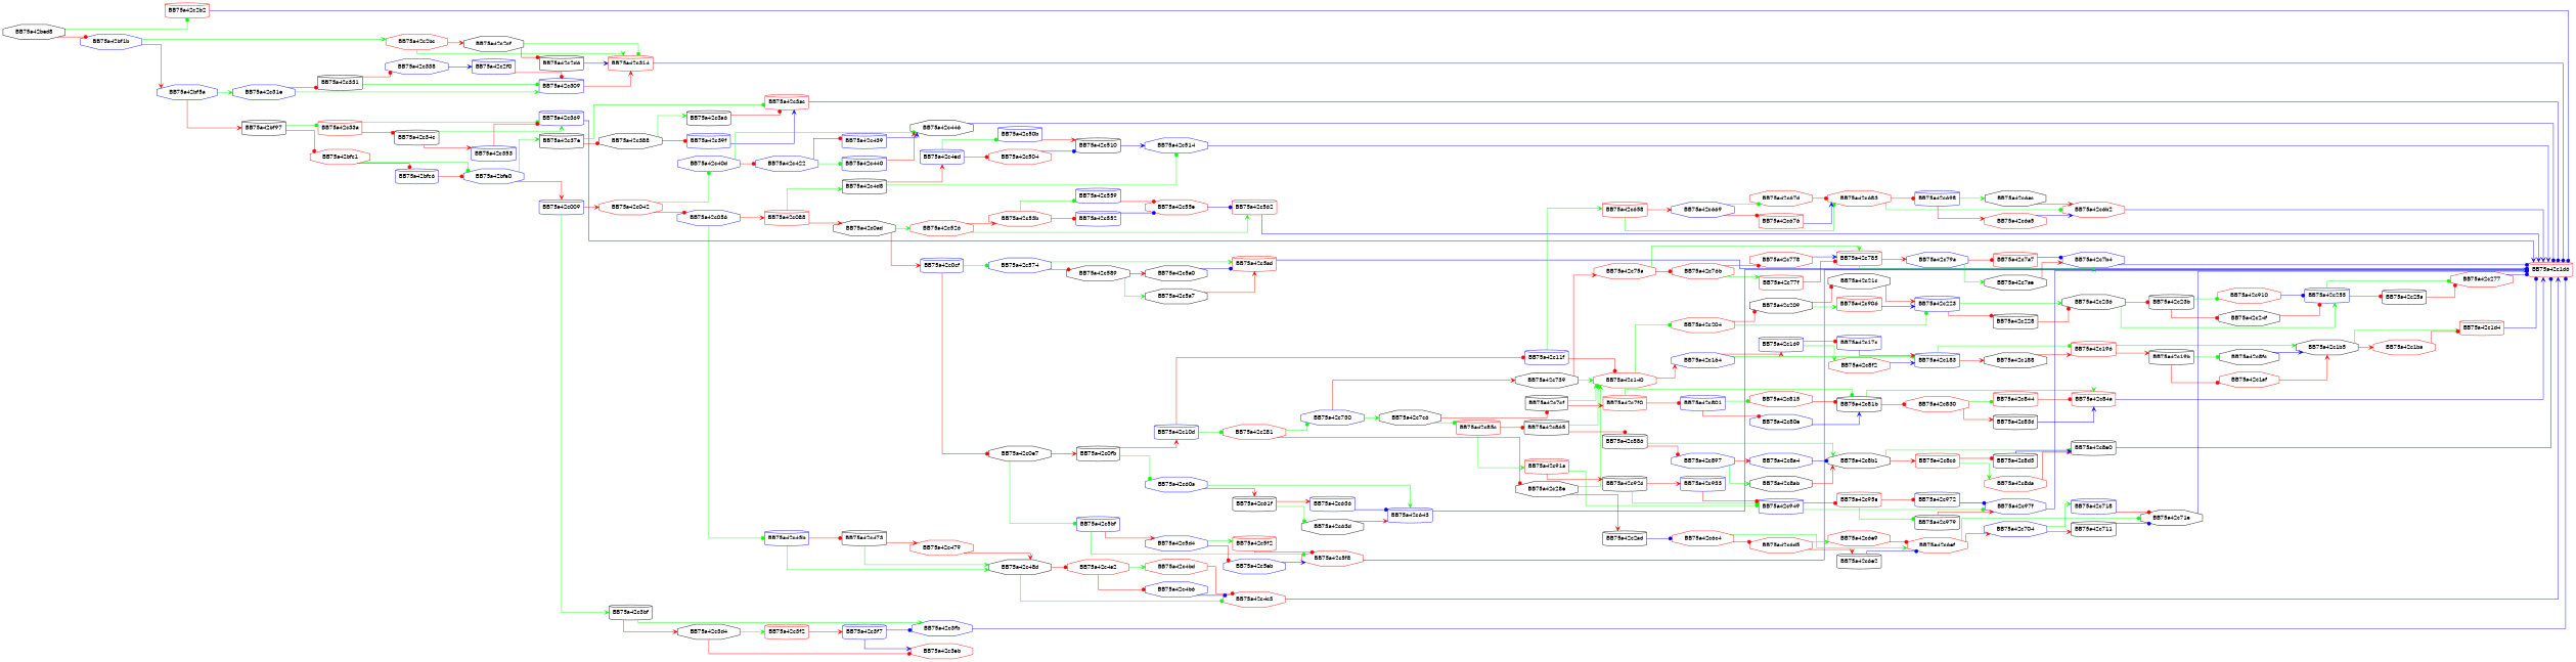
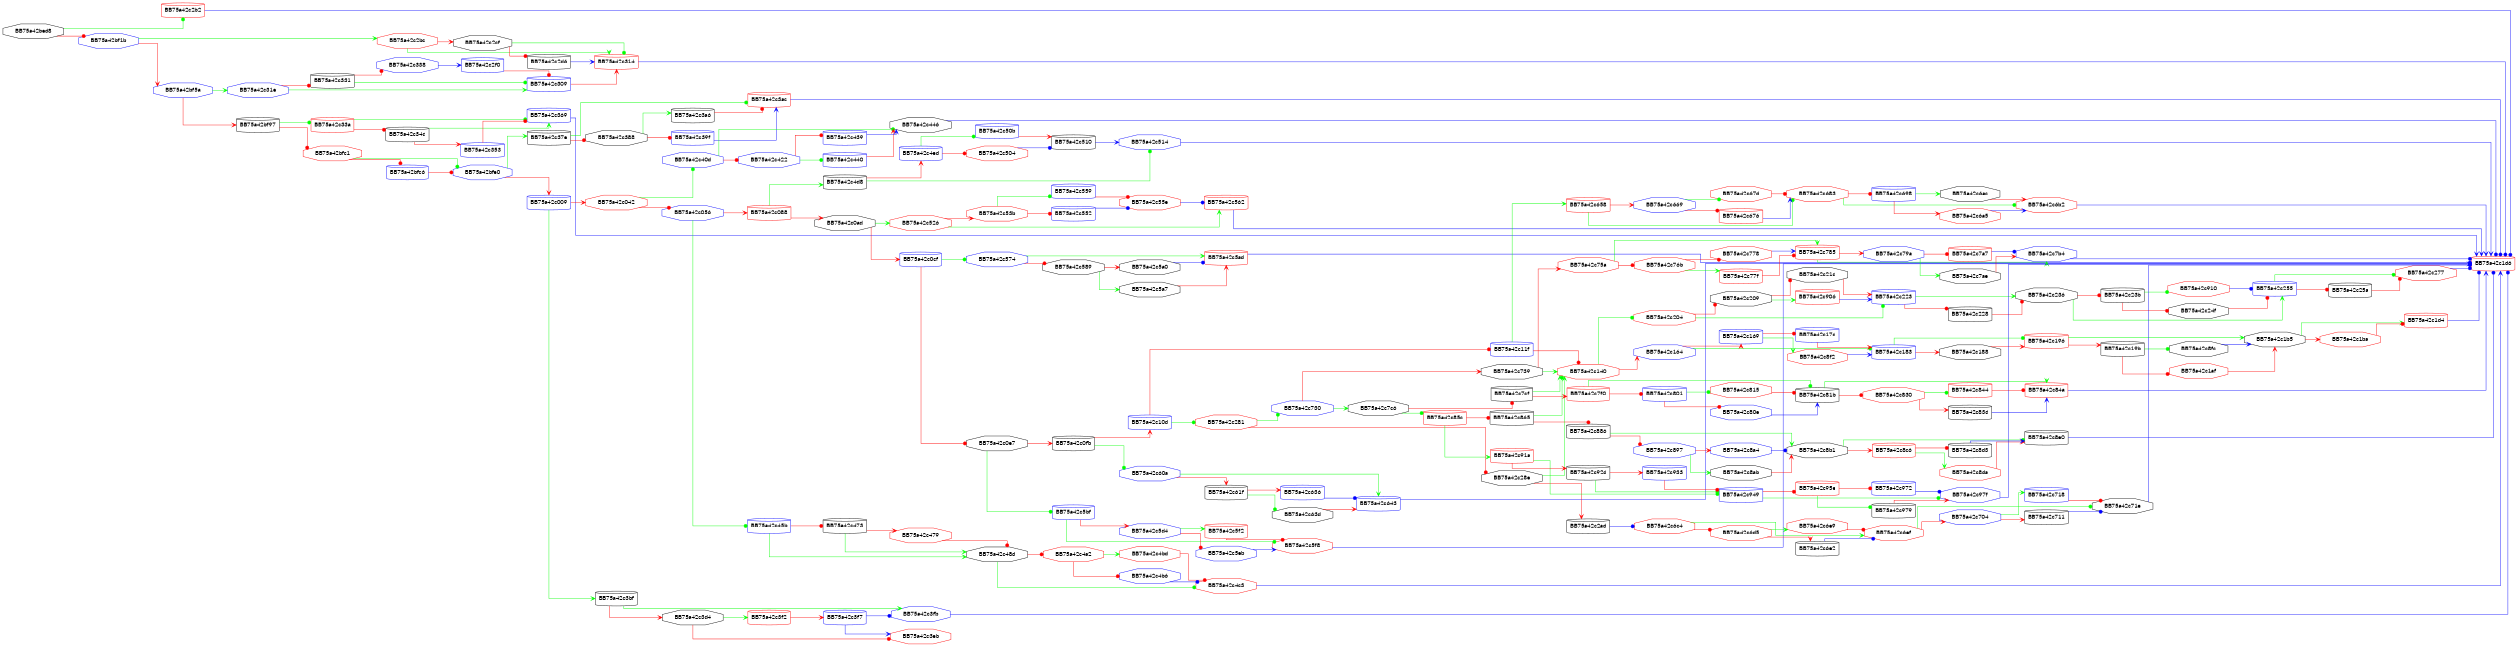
  digraph {
    fontname=Lato
    rankdir=LR
    splines=ortho
    node [color=red fontname=Lato shape=octagon]
    edge [arrowhead=dot color=red fontname=Lato]
    BB75a42bed8 [color=black]
    BB75a42c2b2 [shape=cylinder]
    BB75a42bf1b [color=blue]
    BB75a42c1d6 [shape=cylinder]
    BB75a42c2bc
    BB75a42bf5a [color=blue]
    BB75a42c314 [shape=cylinder]
    BB75a42c2cf [color=black]
    BB75a42c31e [color=blue]
    BB75a42bf97 [color=black shape=cylinder]
    BB75a42c2d6 [color=black shape=cylinder]
    BB75a42c309 [color=blue shape=cylinder]
    BB75a42c331 [color=black shape=cylinder]
    BB75a42c33a [shape=cylinder]
    BB75a42bfc1
    BB75a42c338 [color=blue]
    BB75a42c369 [color=blue shape=cylinder]
    BB75a42c34d [color=black shape=cylinder]
    BB75a42bfe0 [color=blue]
    BB75a42bfc6 [color=blue shape=cylinder]
    BB75a42c353 [color=blue shape=cylinder]
    BB75a42c37e [color=black shape=cylinder]
    BB75a42c009 [color=blue shape=cylinder]
    BB75a42c3ac [shape=cylinder]
    BB75a42c388 [color=black]
    BB75a42c3bf [color=black shape=cylinder]
    BB75a42c042
    BB75a42c3a6 [color=black shape=cylinder]
    BB75a42c39f [color=blue shape=cylinder]
    BB75a42c3fb [color=blue]
    BB75a42c3d4 [color=black]
    BB75a42c40d [color=blue]
    BB75a42c056 [color=blue]
    BB75a42c3f2 [shape=cylinder]
    BB75a42c3eb
    BB75a42c446 [color=black]
    BB75a42c422 [color=blue]
    BB75a42c45b [color=blue shape=cylinder]
    BB75a42c088 [shape=cylinder]
    BB75a42c440 [color=blue shape=cylinder]
    BB75a42c439 [color=blue shape=cylinder]
    BB75a42c48d [color=black]
    BB75a42c473 [color=black shape=cylinder]
    BB75a42c4d8 [color=black shape=cylinder]
    BB75a42c0ad [color=black]
    BB75a42c4c3
    BB75a42c4a2
    BB75a42c479
    BB75a42c514 [color=blue]
    BB75a42c4ed [color=blue shape=cylinder]
    BB75a42c526
    BB75a42c0cf [color=blue shape=cylinder]
    BB75a42c50b [color=blue shape=cylinder]
    BB75a42c504
    BB75a42c562 [shape=cylinder]
    BB75a42c53b
    BB75a42c574 [color=blue]
    BB75a42c0e7 [color=black]
    BB75a42c559 [color=blue shape=cylinder]
    BB75a42c552 [color=blue shape=cylinder]
    BB75a42c5ad [shape=cylinder]
    BB75a42c589 [color=black]
    BB75a42c5bf [color=blue shape=cylinder]
    BB75a42c0fb [color=black shape=cylinder]
    BB75a42c5a7 [color=black]
    BB75a42c5a0 [color=black]
    BB75a42c5f8
    BB75a42c5d4 [color=blue]
    BB75a42c60a [color=blue]
    BB75a42c10d [color=blue shape=cylinder]
    BB75a42c5f2 [shape=cylinder]
    BB75a42c5eb [color=blue]
    BB75a42c643 [color=blue shape=cylinder]
    BB75a42c61f [color=black shape=cylinder]
    BB75a42c281
    BB75a42c11f [color=blue shape=cylinder]
    BB75a42c63d [color=black]
    BB75a42c636 [color=blue shape=cylinder]
    BB75a42c730 [color=blue]
    BB75a42c28e [color=black]
    BB75a42c658 [shape=cylinder]
    BB75a42c140
    BB75a42c7c6 [color=black]
    BB75a42c739 [color=black]
    BB75a42c2ad [color=black shape=cylinder]
    BB75a42c683
    BB75a42c669 [color=blue]
    BB75a42c204
    BB75a42c164 [color=blue]
    BB75a42c6b2
    BB75a42c698 [color=blue shape=cylinder]
    BB75a42c67d
    BB75a42c676 [shape=cylinder]
    BB75a42c223 [color=blue shape=cylinder]
    BB75a42c209 [color=black]
    BB75a42c183 [color=blue shape=cylinder]
    BB75a42c169 [color=blue shape=cylinder]
    BB75a42c236 [color=black]
    BB75a42c228 [color=black shape=cylinder]
    BB75a42c906 [shape=cylinder]
    BB75a42c21d [color=black]
    BB75a42c196 [shape=cylinder]
    BB75a42c188 [color=black]
    BB75a42c8f2
    BB75a42c17d [color=blue shape=cylinder]
    BB75a42c1b5 [color=black]
    BB75a42c19b [color=black shape=cylinder]
    BB75a42c1d4 [shape=cylinder]
    BB75a42c1ba
    BB75a42c8fc [color=black]
    BB75a42c1af
    BB75a42c255 [color=blue shape=cylinder]
    BB75a42c23b [color=black shape=cylinder]
    BB75a42c277
    BB75a42c25a [color=black shape=cylinder]
    BB75a42c910
    BB75a42c24f [color=black]
    BB75a42c85c [shape=cylinder]
    BB75a42c7cf [color=black shape=cylinder]
    BB75a42c75a
    BB75a42c6c4
    BB75a42c6ef
    BB75a42c6d5
    BB75a42c71e [color=black]
    BB75a42c704 [color=blue]
    BB75a42c6e9
    BB75a42c6e2 [color=black shape=cylinder]
    BB75a42c2f0 [color=blue shape=cylinder]
    BB75a42c3f7 [color=blue shape=cylinder]
    BB75a42c4bd
    BB75a42c4b6 [color=blue]
    BB75a42c510 [color=black shape=cylinder]
    BB75a42c55e
    BB75a42c6ac [color=black]
    BB75a42c6a5
    BB75a42c718 [color=blue shape=cylinder]
    BB75a42c711 [color=black shape=cylinder]
    BB75a42c91a [shape=cylinder]
    BB75a42c865 [color=black shape=cylinder]
    BB75a42c7f0 [shape=cylinder]
    BB75a42c785 [shape=cylinder]
    BB75a42c76b
    BB75a42c7b4 [color=blue]
    BB75a42c79a [color=blue]
    BB75a42c77f [shape=cylinder]
    BB75a42c778
    BB75a42c7ae [color=black]
    BB75a42c7a7 [shape=cylinder]
    BB75a42c949 [color=blue shape=cylinder]
    BB75a42c92d [color=black shape=cylinder]
    BB75a42c886 [color=black shape=cylinder]
    BB75a42c81b [color=black shape=cylinder]
    BB75a42c801 [color=blue shape=cylinder]
    BB75a42c84a [shape=cylinder]
    BB75a42c830
    BB75a42c815
    BB75a42c80e [color=blue]
    BB75a42c844 [shape=cylinder]
    BB75a42c83d [color=black shape=cylinder]
    BB75a42c97f [color=blue]
    BB75a42c95e [shape=cylinder]
    BB75a42c933 [color=blue shape=cylinder]
    BB75a42c8b1 [color=black]
    BB75a42c897 [color=blue]
    BB75a42c8e0 [color=black shape=cylinder]
    BB75a42c8c6 [shape=cylinder]
    BB75a42c8ab [color=black]
    BB75a42c8a4 [color=blue]
    BB75a42c8da
    BB75a42c8d3 [color=black shape=cylinder]
    BB75a42c979 [color=black shape=cylinder]
    BB75a42c972 [color=blue shape=cylinder]
    BB75a42bed8 -> BB75a42c2b2 [color=green]
    BB75a42bed8 -> BB75a42bf1b
    BB75a42c2b2 -> BB75a42c1d6 [color=blue]
    BB75a42bf1b -> BB75a42c2bc [arrowhead=vee color=green]
    BB75a42bf1b -> BB75a42bf5a [arrowhead=vee]
    BB75a42c2bc -> BB75a42c314 [arrowhead=vee color=green]
    BB75a42c2bc -> BB75a42c2cf [arrowhead=vee]
    BB75a42bf5a -> BB75a42c31e [arrowhead=vee color=green]
    BB75a42bf5a -> BB75a42bf97 [arrowhead=vee]
    BB75a42c314 -> BB75a42c1d6 [color=blue]
    BB75a42c2cf -> BB75a42c314 [color=green]
    BB75a42c2cf -> BB75a42c2d6
    BB75a42c31e -> BB75a42c309 [arrowhead=vee color=green]
    BB75a42c31e -> BB75a42c331
    BB75a42bf97 -> BB75a42c33a [color=green]
    BB75a42bf97 -> BB75a42bfc1
    BB75a42c2d6 -> BB75a42c314 [arrowhead=vee color=blue]
    BB75a42c309 -> BB75a42c314 [arrowhead=vee]
    BB75a42c331 -> BB75a42c309 [color=green]
    BB75a42c331 -> BB75a42c338
    BB75a42c33a -> BB75a42c369 [color=green]
    BB75a42c33a -> BB75a42c34d
    BB75a42bfc1 -> BB75a42bfe0 [color=green]
    BB75a42bfc1 -> BB75a42bfc6
    BB75a42c338 -> BB75a42c2f0 [arrowhead=vee color=blue]
    BB75a42c369 -> BB75a42c1d6 [arrowhead=vee color=blue]
    BB75a42c34d -> BB75a42c369 [arrowhead=vee color=green]
    BB75a42c34d -> BB75a42c353 [arrowhead=vee]
    BB75a42bfe0 -> BB75a42c37e [arrowhead=vee color=green]
    BB75a42bfe0 -> BB75a42c009 [arrowhead=vee]
    BB75a42bfc6 -> BB75a42bfe0
    BB75a42c353 -> BB75a42c369
    BB75a42c37e -> BB75a42c3ac [color=green]
    BB75a42c37e -> BB75a42c388
    BB75a42c009 -> BB75a42c3bf [arrowhead=vee color=green]
    BB75a42c009 -> BB75a42c042 [arrowhead=vee]
    BB75a42c3ac -> BB75a42c1d6 [color=blue]
    BB75a42c388 -> BB75a42c3a6 [arrowhead=vee color=green]
    BB75a42c388 -> BB75a42c39f
    BB75a42c3bf -> BB75a42c3fb [arrowhead=vee color=green]
    BB75a42c3bf -> BB75a42c3d4 [arrowhead=vee]
    BB75a42c042 -> BB75a42c40d [color=green]
    BB75a42c042 -> BB75a42c056
    BB75a42c3a6 -> BB75a42c3ac
    BB75a42c39f -> BB75a42c3ac [arrowhead=vee color=blue]
    BB75a42c3fb -> BB75a42c1d6 [color=blue]
    BB75a42c3d4 -> BB75a42c3f2 [arrowhead=vee color=green]
    BB75a42c3d4 -> BB75a42c3eb
    BB75a42c40d -> BB75a42c446 [color=green]
    BB75a42c40d -> BB75a42c422
    BB75a42c056 -> BB75a42c45b [color=green]
    BB75a42c056 -> BB75a42c088 [arrowhead=vee]
    BB75a42c3f2 -> BB75a42c3f7 [arrowhead=vee]
    BB75a42c446 -> BB75a42c1d6 [color=blue]
    BB75a42c422 -> BB75a42c440 [color=green]
    BB75a42c422 -> BB75a42c439
    BB75a42c45b -> BB75a42c48d [arrowhead=vee color=green]
    BB75a42c45b -> BB75a42c473
    BB75a42c088 -> BB75a42c4d8 [arrowhead=vee color=green]
    BB75a42c088 -> BB75a42c0ad [arrowhead=vee]
    BB75a42c440 -> BB75a42c446 [arrowhead=vee]
    BB75a42c439 -> BB75a42c446 [arrowhead=vee color=blue]
    BB75a42c48d -> BB75a42c4c3 [color=green]
    BB75a42c48d -> BB75a42c4a2
    BB75a42c473 -> BB75a42c48d [arrowhead=vee color=green]
    BB75a42c473 -> BB75a42c479 [arrowhead=vee]
    BB75a42c4d8 -> BB75a42c514 [color=green]
    BB75a42c4d8 -> BB75a42c4ed [arrowhead=vee]
    BB75a42c0ad -> BB75a42c526 [arrowhead=vee color=green]
    BB75a42c0ad -> BB75a42c0cf [arrowhead=vee]
    BB75a42c4c3 -> BB75a42c1d6 [arrowhead=vee color=blue]
    BB75a42c4a2 -> BB75a42c4bd [arrowhead=vee color=green]
    BB75a42c4a2 -> BB75a42c4b6
-   BB75a42c479 -> BB75a42c48d [arrowhead=vee]
+   BB75a42c479 -> BB75a42c48d
    BB75a42c514 -> BB75a42c1d6 [arrowhead=vee color=blue]
    BB75a42c4ed -> BB75a42c50b [color=green]
    BB75a42c4ed -> BB75a42c504
    BB75a42c526 -> BB75a42c562 [arrowhead=vee color=green]
    BB75a42c526 -> BB75a42c53b [arrowhead=vee]
    BB75a42c0cf -> BB75a42c574 [color=green]
    BB75a42c0cf -> BB75a42c0e7
    BB75a42c50b -> BB75a42c510 [arrowhead=vee]
    BB75a42c504 -> BB75a42c510 [color=blue]
    BB75a42c562 -> BB75a42c1d6 [arrowhead=vee color=blue]
    BB75a42c53b -> BB75a42c559 [color=green]
    BB75a42c53b -> BB75a42c552
    BB75a42c574 -> BB75a42c5ad [arrowhead=vee color=green]
    BB75a42c574 -> BB75a42c589
    BB75a42c0e7 -> BB75a42c5bf [color=green]
    BB75a42c0e7 -> BB75a42c0fb [arrowhead=vee]
    BB75a42c559 -> BB75a42c55e
    BB75a42c552 -> BB75a42c55e [color=blue]
    BB75a42c5ad -> BB75a42c1d6 [color=blue]
    BB75a42c589 -> BB75a42c5a7 [arrowhead=vee color=green]
    BB75a42c589 -> BB75a42c5a0 [arrowhead=vee]
    BB75a42c5bf -> BB75a42c5f8 [color=green]
    BB75a42c5bf -> BB75a42c5d4 [arrowhead=vee]
    BB75a42c0fb -> BB75a42c60a [color=green]
    BB75a42c0fb -> BB75a42c10d [arrowhead=vee]
    BB75a42c5a7 -> BB75a42c5ad [arrowhead=vee]
    BB75a42c5a0 -> BB75a42c5ad [color=blue]
    BB75a42c5f8 -> BB75a42c1d6 [arrowhead=vee color=blue]
    BB75a42c5d4 -> BB75a42c5f2 [arrowhead=vee color=green]
    BB75a42c5d4 -> BB75a42c5eb
    BB75a42c60a -> BB75a42c643 [arrowhead=vee color=green]
    BB75a42c60a -> BB75a42c61f [arrowhead=vee]
    BB75a42c10d -> BB75a42c281 [color=green]
    BB75a42c10d -> BB75a42c11f
    BB75a42c5f2 -> BB75a42c5f8
    BB75a42c5eb -> BB75a42c5f8 [arrowhead=vee color=blue]
    BB75a42c643 -> BB75a42c1d6 [color=blue]
    BB75a42c61f -> BB75a42c63d [color=green]
    BB75a42c61f -> BB75a42c636 [arrowhead=vee]
    BB75a42c281 -> BB75a42c730 [color=green]
    BB75a42c281 -> BB75a42c28e
    BB75a42c11f -> BB75a42c658 [arrowhead=vee color=green]
    BB75a42c11f -> BB75a42c140
    BB75a42c63d -> BB75a42c643 [arrowhead=vee]
    BB75a42c636 -> BB75a42c643 [color=blue]
    BB75a42c730 -> BB75a42c7c6 [arrowhead=vee color=green]
    BB75a42c730 -> BB75a42c739 [arrowhead=vee]
    BB75a42c28e -> BB75a42c140 [arrowhead=vee color=green]
    BB75a42c28e -> BB75a42c2ad [arrowhead=vee]
    BB75a42c658 -> BB75a42c683 [color=green]
    BB75a42c658 -> BB75a42c669 [arrowhead=vee]
    BB75a42c140 -> BB75a42c204 [color=green]
    BB75a42c140 -> BB75a42c164 [arrowhead=vee]
    BB75a42c7c6 -> BB75a42c85c [color=green]
    BB75a42c7c6 -> BB75a42c7cf
    BB75a42c739 -> BB75a42c140 [arrowhead=vee color=green]
    BB75a42c739 -> BB75a42c75a [arrowhead=vee]
    BB75a42c2ad -> BB75a42c6c4 [color=blue]
    BB75a42c683 -> BB75a42c6b2 [color=green]
    BB75a42c683 -> BB75a42c698
    BB75a42c669 -> BB75a42c67d [color=green]
    BB75a42c669 -> BB75a42c676
    BB75a42c204 -> BB75a42c223 [color=green]
    BB75a42c204 -> BB75a42c209
    BB75a42c164 -> BB75a42c183 [color=green]
    BB75a42c164 -> BB75a42c169 [arrowhead=vee]
    BB75a42c6b2 -> BB75a42c1d6 [arrowhead=vee color=blue]
    BB75a42c698 -> BB75a42c6ac [arrowhead=vee color=green]
    BB75a42c698 -> BB75a42c6a5 [arrowhead=vee]
    BB75a42c67d -> BB75a42c683
    BB75a42c676 -> BB75a42c683 [arrowhead=vee color=blue]
    BB75a42c223 -> BB75a42c236 [arrowhead=vee color=green]
    BB75a42c223 -> BB75a42c228
    BB75a42c209 -> BB75a42c906 [arrowhead=vee color=green]
    BB75a42c209 -> BB75a42c21d
    BB75a42c183 -> BB75a42c196 [color=green]
    BB75a42c183 -> BB75a42c188 [arrowhead=vee]
    BB75a42c169 -> BB75a42c8f2 [arrowhead=vee color=green]
    BB75a42c169 -> BB75a42c17d
    BB75a42c236 -> BB75a42c255 [arrowhead=vee color=green]
    BB75a42c236 -> BB75a42c23b
    BB75a42c228 -> BB75a42c236
    BB75a42c906 -> BB75a42c223 [arrowhead=vee color=blue]
    BB75a42c21d -> BB75a42c223 [arrowhead=vee]
    BB75a42c196 -> BB75a42c1b5 [arrowhead=vee color=green]
    BB75a42c196 -> BB75a42c19b [arrowhead=vee]
    BB75a42c188 -> BB75a42c196 [arrowhead=vee]
    BB75a42c8f2 -> BB75a42c183 [arrowhead=vee color=blue]
    BB75a42c17d -> BB75a42c183 [arrowhead=vee]
    BB75a42c1b5 -> BB75a42c1d4 [arrowhead=vee color=green]
    BB75a42c1b5 -> BB75a42c1ba [arrowhead=vee]
    BB75a42c19b -> BB75a42c8fc [color=green]
    BB75a42c19b -> BB75a42c1af
    BB75a42c1d4 -> BB75a42c1d6 [color=blue]
    BB75a42c1ba -> BB75a42c1d4
    BB75a42c8fc -> BB75a42c1b5 [arrowhead=vee color=blue]
    BB75a42c1af -> BB75a42c1b5 [arrowhead=vee]
    BB75a42c255 -> BB75a42c277 [color=green]
    BB75a42c255 -> BB75a42c25a
    BB75a42c23b -> BB75a42c910 [color=green]
    BB75a42c23b -> BB75a42c24f
    BB75a42c277 -> BB75a42c1d6 [color=blue]
    BB75a42c25a -> BB75a42c277
    BB75a42c910 -> BB75a42c255 [color=blue]
    BB75a42c24f -> BB75a42c255
    BB75a42c85c -> BB75a42c91a [arrowhead=vee color=green]
    BB75a42c85c -> BB75a42c865
    BB75a42c7cf -> BB75a42c140 [arrowhead=vee color=green]
    BB75a42c7cf -> BB75a42c7f0 [arrowhead=vee]
    BB75a42c75a -> BB75a42c785 [arrowhead=vee color=green]
    BB75a42c75a -> BB75a42c76b
    BB75a42c6c4 -> BB75a42c6ef [arrowhead=vee color=green]
    BB75a42c6c4 -> BB75a42c6d5
    BB75a42c6ef -> BB75a42c71e [color=green]
    BB75a42c6ef -> BB75a42c704 [arrowhead=vee]
    BB75a42c6d5 -> BB75a42c6e9 [arrowhead=vee color=green]
    BB75a42c6d5 -> BB75a42c6e2 [arrowhead=vee]
    BB75a42c71e -> BB75a42c1d6 [color=blue]
    BB75a42c704 -> BB75a42c718 [arrowhead=vee color=green]
    BB75a42c704 -> BB75a42c711 [arrowhead=vee]
    BB75a42c6e9 -> BB75a42c6ef
    BB75a42c6e2 -> BB75a42c6ef [color=blue]
    BB75a42c2f0 -> BB75a42c309
    BB75a42c3f7 -> BB75a42c3fb [color=blue]
    BB75a42c3f7 -> BB75a42c3eb [arrowhead=vee color=blue]
    BB75a42c4bd -> BB75a42c4c3
    BB75a42c4b6 -> BB75a42c4c3 [color=blue]
    BB75a42c510 -> BB75a42c514 [arrowhead=vee color=blue]
    BB75a42c55e -> BB75a42c562 [color=blue]
    BB75a42c6ac -> BB75a42c6b2 [arrowhead=vee]
    BB75a42c6a5 -> BB75a42c6b2 [arrowhead=vee color=blue]
    BB75a42c718 -> BB75a42c71e
    BB75a42c711 -> BB75a42c71e [color=blue]
    BB75a42c91a -> BB75a42c949 [color=green]
    BB75a42c91a -> BB75a42c92d [arrowhead=vee]
    BB75a42c865 -> BB75a42c140 [color=green]
    BB75a42c865 -> BB75a42c886
    BB75a42c7f0 -> BB75a42c81b [color=green]
    BB75a42c7f0 -> BB75a42c801
    BB75a42c785 -> BB75a42c7b4 [arrowhead=vee color=green]
    BB75a42c785 -> BB75a42c79a [arrowhead=vee]
    BB75a42c76b -> BB75a42c77f [arrowhead=vee color=green]
    BB75a42c76b -> BB75a42c778
    BB75a42c7b4 -> BB75a42c1d6 [color=blue]
    BB75a42c79a -> BB75a42c7ae [arrowhead=vee color=green]
    BB75a42c79a -> BB75a42c7a7
    BB75a42c77f -> BB75a42c785
    BB75a42c778 -> BB75a42c785 [arrowhead=vee color=blue]
    BB75a42c7ae -> BB75a42c7b4 [arrowhead=vee]
    BB75a42c7a7 -> BB75a42c7b4 [color=blue]
    BB75a42c949 -> BB75a42c97f [color=green]
    BB75a42c949 -> BB75a42c95e
    BB75a42c92d -> BB75a42c949 [color=green]
    BB75a42c92d -> BB75a42c933 [arrowhead=vee]
    BB75a42c886 -> BB75a42c8b1 [arrowhead=vee color=green]
    BB75a42c886 -> BB75a42c897
    BB75a42c81b -> BB75a42c84a [arrowhead=vee color=green]
    BB75a42c81b -> BB75a42c830
    BB75a42c801 -> BB75a42c815 [color=green]
    BB75a42c801 -> BB75a42c80e
    BB75a42c84a -> BB75a42c1d6 [arrowhead=vee color=blue]
    BB75a42c830 -> BB75a42c844 [color=green]
    BB75a42c830 -> BB75a42c83d [arrowhead=vee]
    BB75a42c815 -> BB75a42c81b
    BB75a42c80e -> BB75a42c81b [arrowhead=vee color=blue]
    BB75a42c844 -> BB75a42c84a
    BB75a42c83d -> BB75a42c84a [arrowhead=vee color=blue]
    BB75a42c97f -> BB75a42c1d6 [color=blue]
    BB75a42c95e -> BB75a42c979 [color=green]
    BB75a42c95e -> BB75a42c972
    BB75a42c933 -> BB75a42c949
    BB75a42c8b1 -> BB75a42c8e0 [color=green]
    BB75a42c8b1 -> BB75a42c8c6 [arrowhead=vee]
    BB75a42c897 -> BB75a42c8ab [arrowhead=vee color=green]
    BB75a42c897 -> BB75a42c8a4 [arrowhead=vee]
    BB75a42c8e0 -> BB75a42c1d6 [color=blue]
    BB75a42c8c6 -> BB75a42c8da [arrowhead=vee color=green]
    BB75a42c8c6 -> BB75a42c8d3
    BB75a42c8ab -> BB75a42c8b1 [arrowhead=vee]
    BB75a42c8a4 -> BB75a42c8b1 [color=blue]
    BB75a42c8da -> BB75a42c8e0 [arrowhead=vee]
    BB75a42c8d3 -> BB75a42c8e0 [arrowhead=vee color=blue]
    BB75a42c979 -> BB75a42c97f [arrowhead=vee]
    BB75a42c972 -> BB75a42c97f [color=blue]
  }
